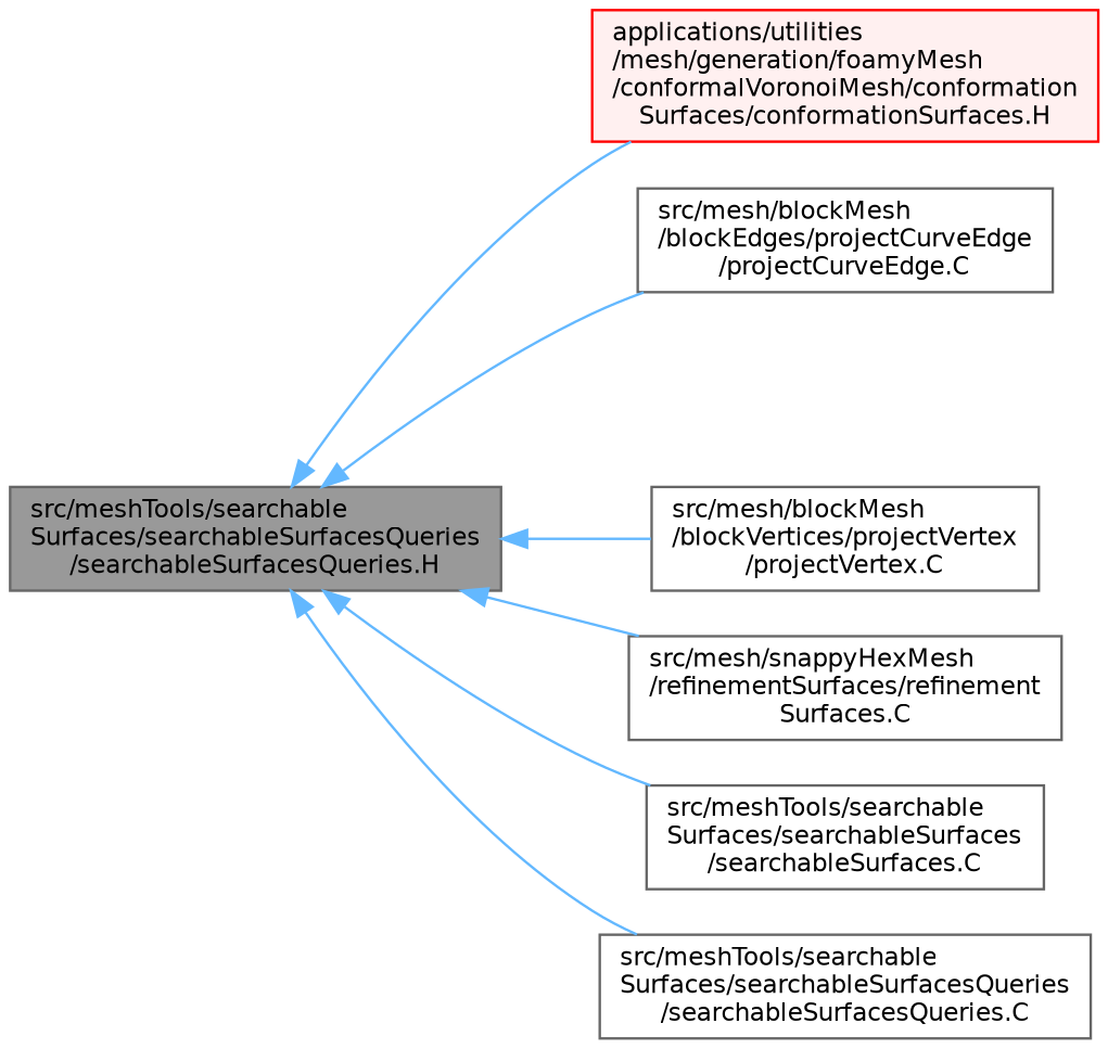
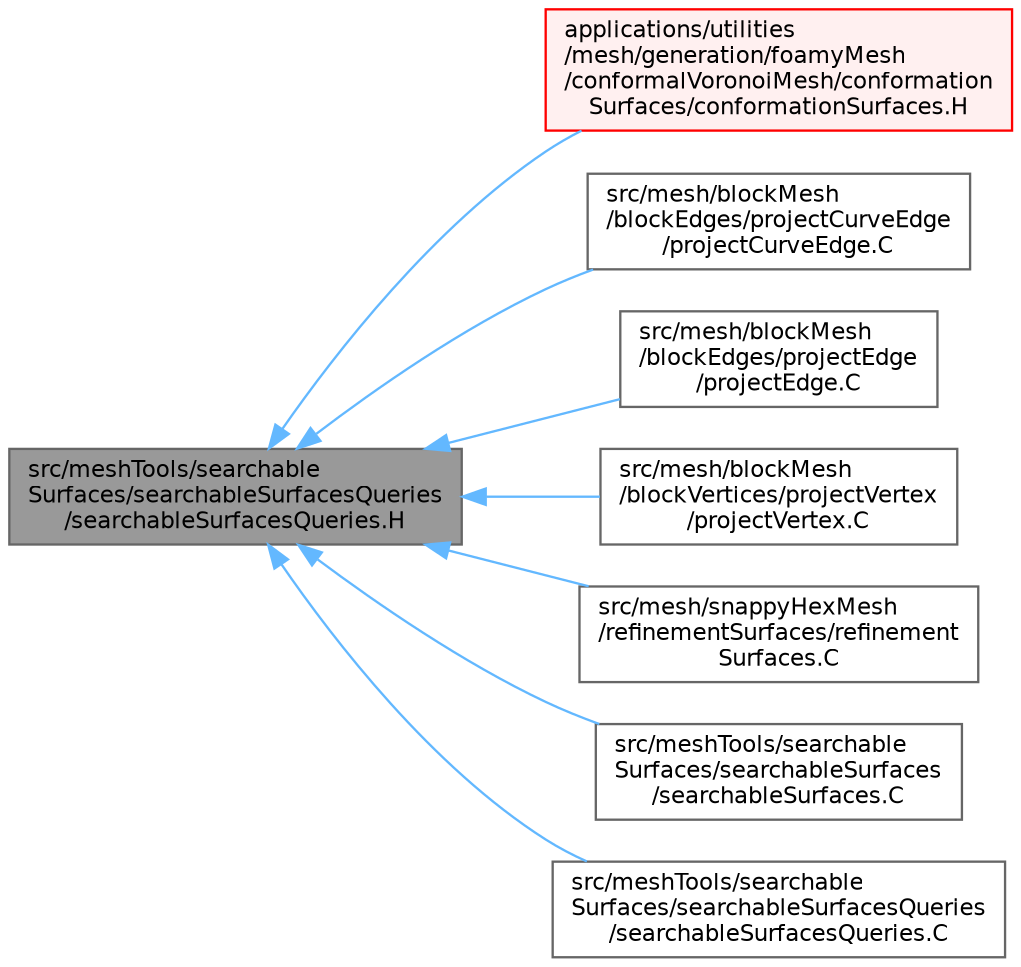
  digraph {
    rankdir=LR
    node [color=grey40 fillcolor=white fontname=Helvetica fontsize=10 shape=box style=filled]
    edge [color=steelblue1 dir=back fontname=Helvetica fontsize=10 labelfontname=Helvetica labelfontsize=10 style=solid]
    n1 [color=gray40 fillcolor=grey60 fontcolor=black height=0.2 label="src/meshTools/searchable\lSurfaces/searchableSurfacesQueries\l/searchableSurfacesQueries.H" width=0.4]
    n2 [color=red fillcolor="#FFF0F0" height=0.2 label="applications/utilities\l/mesh/generation/foamyMesh\l/conformalVoronoiMesh/conformation\lSurfaces/conformationSurfaces.H" width=0.4]
    n3 [height=0.2 label="src/mesh/blockMesh\l/blockEdges/projectCurveEdge\l/projectCurveEdge.C" width=0.4]
+   n4 [height=0.2 label="src/mesh/blockMesh\l/blockEdges/projectEdge\l/projectEdge.C" width=0.4]
    n5 [height=0.2 label="src/mesh/blockMesh\l/blockVertices/projectVertex\l/projectVertex.C" width=0.4]
    n6 [height=0.2 label="src/mesh/snappyHexMesh\l/refinementSurfaces/refinement\lSurfaces.C" width=0.4]
    n7 [height=0.2 label="src/meshTools/searchable\lSurfaces/searchableSurfaces\l/searchableSurfaces.C" width=0.4]
    n8 [height=0.2 label="src/meshTools/searchable\lSurfaces/searchableSurfacesQueries\l/searchableSurfacesQueries.C" width=0.4]
    n1 -> n2
    n1 -> n3
+   n1 -> n4
    n1 -> n5
    n1 -> n6
    n1 -> n7
    n1 -> n8
  }
